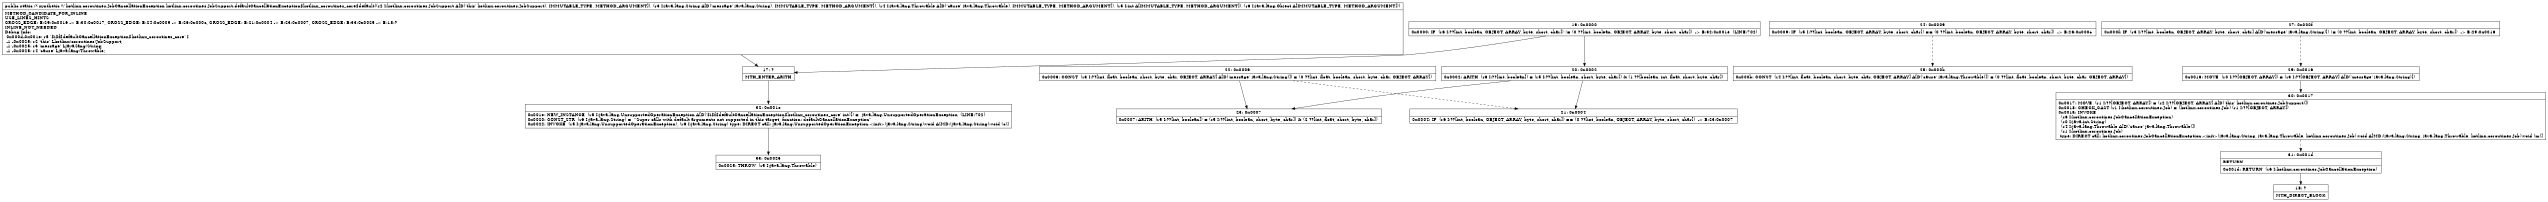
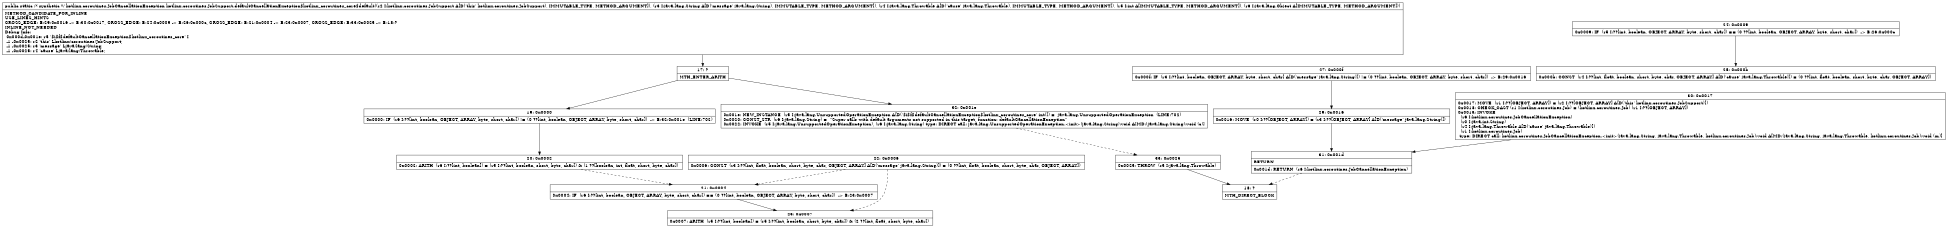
  digraph {
    fontname="DejaVu Serif"
    node [fontname="DejaVu Serif" shape=record]
    edge [fontname="DejaVu Serif"]
    n1 [label="{17\:\ ?|MTH_ENTER_ARITH\l}"]
    n2 [label="{19\:\ 0x0000|0x0000: IF  (r6 I:??[int, boolean, OBJECT, ARRAY, byte, short, char]) != (0 ??[int, boolean, OBJECT, ARRAY, byte, short, char])  \-\> B:32:0x001e  (LINE:702)\l}"]
    n3 [label="{32\:\ 0x001e|0x001e: NEW_INSTANCE  (r5 I:java.lang.UnsupportedOperationException A[D('$i$f$defaultCancellationException$kotlinx_coroutines_core' int)]) =  java.lang.UnsupportedOperationException  (LINE:702)\l0x0020: CONST_STR  (r6 I:java.lang.String) =  \"Super calls with default arguments not supported in this target, function: defaultCancellationException\" \l0x0022: INVOKE  (r5 I:java.lang.UnsupportedOperationException), (r6 I:java.lang.String) type: DIRECT call: java.lang.UnsupportedOperationException.\<init\>(java.lang.String):void A[MD:(java.lang.String):void (c)]\l}"]
    n4 [label="{20\:\ 0x0002|0x0002: ARITH  (r6 I:??[int, boolean]) = (r5 I:??[int, boolean, short, byte, char]) & (1 ??[boolean, int, float, short, byte, char]) \l}"]
    n5 [label="{21\:\ 0x0004|0x0004: IF  (r6 I:??[int, boolean, OBJECT, ARRAY, byte, short, char]) == (0 ??[int, boolean, OBJECT, ARRAY, byte, short, char])  \-\> B:23:0x0007 \l}"]
    n6 [label="{33\:\ 0x0025|0x0025: THROW  (r5 I:java.lang.Throwable) \l}"]
    n7 [label="{23\:\ 0x0007|0x0007: ARITH  (r5 I:??[int, boolean]) = (r5 I:??[int, boolean, short, byte, char]) & (2 ??[int, float, short, byte, char]) \l}"]
    n8 [label="{22\:\ 0x0006|0x0006: CONST  (r3 I:??[int, float, boolean, short, byte, char, OBJECT, ARRAY] A[D('message' java.lang.String)]) = (0 ??[int, float, boolean, short, byte, char, OBJECT, ARRAY]) \l}"]
    n9 [label="{24\:\ 0x0009|0x0009: IF  (r5 I:??[int, boolean, OBJECT, ARRAY, byte, short, char]) == (0 ??[int, boolean, OBJECT, ARRAY, byte, short, char])  \-\> B:26:0x000c \l}"]
    n10 [label="{25\:\ 0x000b|0x000b: CONST  (r4 I:??[int, float, boolean, short, byte, char, OBJECT, ARRAY] A[D('cause' java.lang.Throwable)]) = (0 ??[int, float, boolean, short, byte, char, OBJECT, ARRAY]) \l}"]
    n11 [label="{27\:\ 0x000f|0x000f: IF  (r3 I:??[int, boolean, OBJECT, ARRAY, byte, short, char] A[D('message' java.lang.String)]) != (0 ??[int, boolean, OBJECT, ARRAY, byte, short, char])  \-\> B:29:0x0016 \l}"]
    n12 [label="{29\:\ 0x0016|0x0016: MOVE  (r0 I:??[OBJECT, ARRAY]) = (r3 I:??[OBJECT, ARRAY] A[D('message' java.lang.String)]) \l}"]
    n13 [label="{30\:\ 0x0017|0x0017: MOVE  (r1 I:??[OBJECT, ARRAY]) = (r2 I:??[OBJECT, ARRAY] A[D('this' kotlinx.coroutines.JobSupport)]) \l0x0018: CHECK_CAST (r1 I:kotlinx.coroutines.Job) = (kotlinx.coroutines.Job) (r1 I:??[OBJECT, ARRAY]) \l0x001a: INVOKE  \l  (r6 I:kotlinx.coroutines.JobCancellationException)\l  (r0 I:java.int.String)\l  (r4 I:java.lang.Throwable A[D('cause' java.lang.Throwable)])\l  (r1 I:kotlinx.coroutines.Job)\l type: DIRECT call: kotlinx.coroutines.JobCancellationException.\<init\>(java.lang.String, java.lang.Throwable, kotlinx.coroutines.Job):void A[MD:(java.lang.String, java.lang.Throwable, kotlinx.coroutines.Job):void (m)]\l}"]
    n14 [label="{31\:\ 0x001d|RETURN\l|0x001d: RETURN  (r6 I:kotlinx.coroutines.JobCancellationException) \l}"]
    n15 [label="{18\:\ ?|MTH_DIRECT_BLOCK\l}"]
    n16 [label="{public static \/* synthetic *\/ kotlinx.coroutines.JobCancellationException kotlinx.coroutines.JobSupport.defaultCancellationException$kotlinx_coroutines_core$default((r2 I:kotlinx.coroutines.JobSupport A[D('this' kotlinx.coroutines.JobSupport), IMMUTABLE_TYPE, METHOD_ARGUMENT]), (r3 I:java.lang.String A[D('message' java.lang.String), IMMUTABLE_TYPE, METHOD_ARGUMENT]), (r4 I:java.lang.Throwable A[D('cause' java.lang.Throwable), IMMUTABLE_TYPE, METHOD_ARGUMENT]), (r5 I:int A[IMMUTABLE_TYPE, METHOD_ARGUMENT]), (r6 I:java.lang.Object A[IMMUTABLE_TYPE, METHOD_ARGUMENT]))  | METHOD_CANDIDATE_FOR_INLINE\lUSE_LINES_HINTS\lCROSS_EDGE: B:29:0x0016 \-\> B:30:0x0017, CROSS_EDGE: B:24:0x0009 \-\> B:26:0x000c, CROSS_EDGE: B:21:0x0004 \-\> B:23:0x0007, CROSS_EDGE: B:33:0x0025 \-\> B:18:?\lINLINE_NOT_NEEDED\lDebug Info:\l  0x000d\-0x001e: r5 '$i$f$defaultCancellationException$kotlinx_coroutines_core' I\l  \-1 \-0x0025: r2 'this' Lkotlinx\/coroutines\/JobSupport;\l  \-1 \-0x0025: r3 'message' Ljava\/lang\/String;\l  \-1 \-0x0025: r4 'cause' Ljava\/lang\/Throwable;\l}"]
-   n2 -> n1
+   n1 -> n2
    n1 -> n3
    n2 -> n4 [style=solid]
-   n3 -> n6
-   n4 -> n5
-   n4 -> n7
+   n3 -> n6 [style=dashed]
+   n4 -> n5 [style=dashed]
+   n5 -> n7
+   n6 -> n15
    n8 -> n5 [style=dashed]
-   n8 -> n7
-   n9 -> n10 [style=dashed]
-   n11 -> n12 [style=dashed]
-   n12 -> n13
-   n13 -> n14 [style=dashed]
-   n14 -> n15
+   n8 -> n7 [style=dashed]
+   n9 -> n10 [style=solid]
+   n11 -> n12
+   n12 -> n14
+   n13 -> n14
+   n14 -> n15 [style=dashed]
    n16 -> n1
  }
